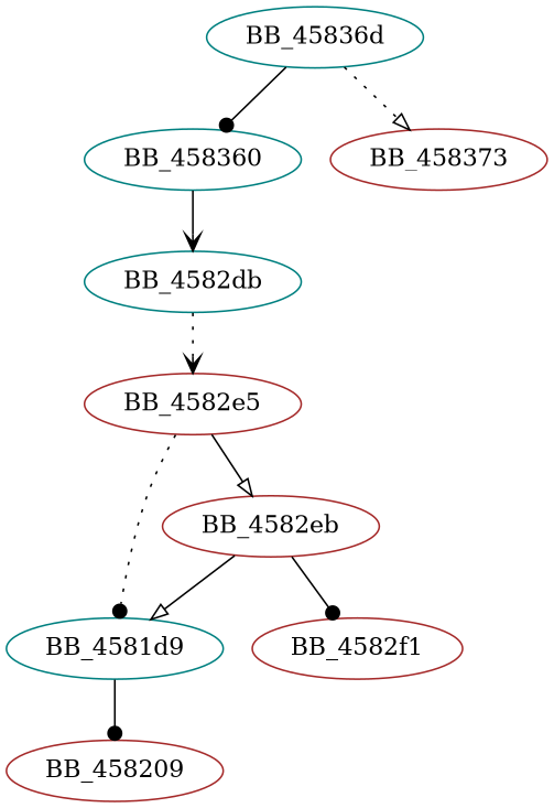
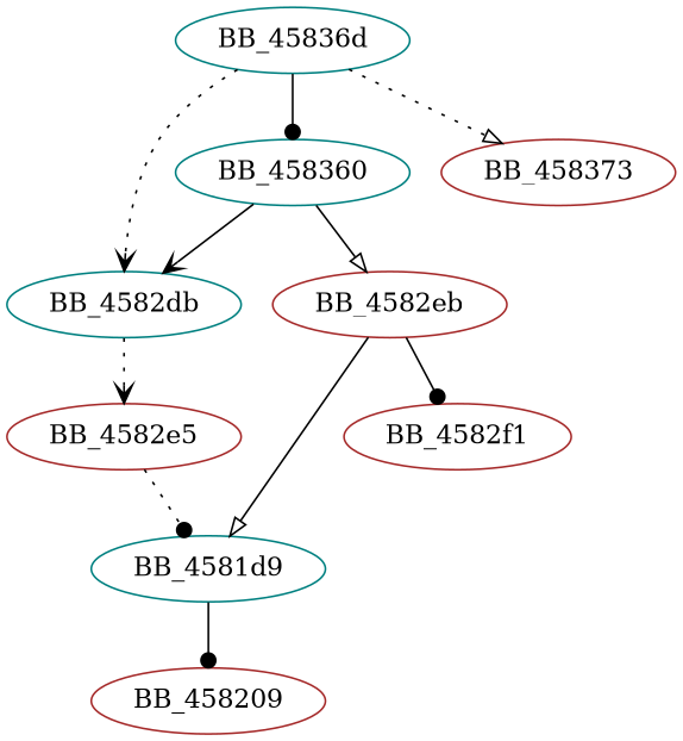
  digraph {
    node [color=brown]
    edge [arrowhead=dot style=solid]
    BB_458209
    BB_4581d9 [color=teal]
    BB_4582e5
    BB_4582db [color=teal]
    BB_4582eb
    BB_4582f1
    BB_458360 [color=teal]
    BB_45836d [color=teal]
    BB_458373
    BB_4581d9 -> BB_458209
    BB_4582e5 -> BB_4581d9 [style=dotted]
-   BB_4582e5 -> BB_4582eb [arrowhead=onormal]
+   BB_458360 -> BB_4582eb [arrowhead=onormal]
    BB_4582db -> BB_4582e5 [arrowhead=vee style=dotted]
    BB_4582eb -> BB_4581d9 [arrowhead=onormal]
    BB_4582eb -> BB_4582f1
    BB_458360 -> BB_4582db [arrowhead=vee]
+   BB_45836d -> BB_4582db [arrowhead=vee style=dotted]
    BB_45836d -> BB_458360
    BB_45836d -> BB_458373 [arrowhead=onormal style=dotted]
  }
